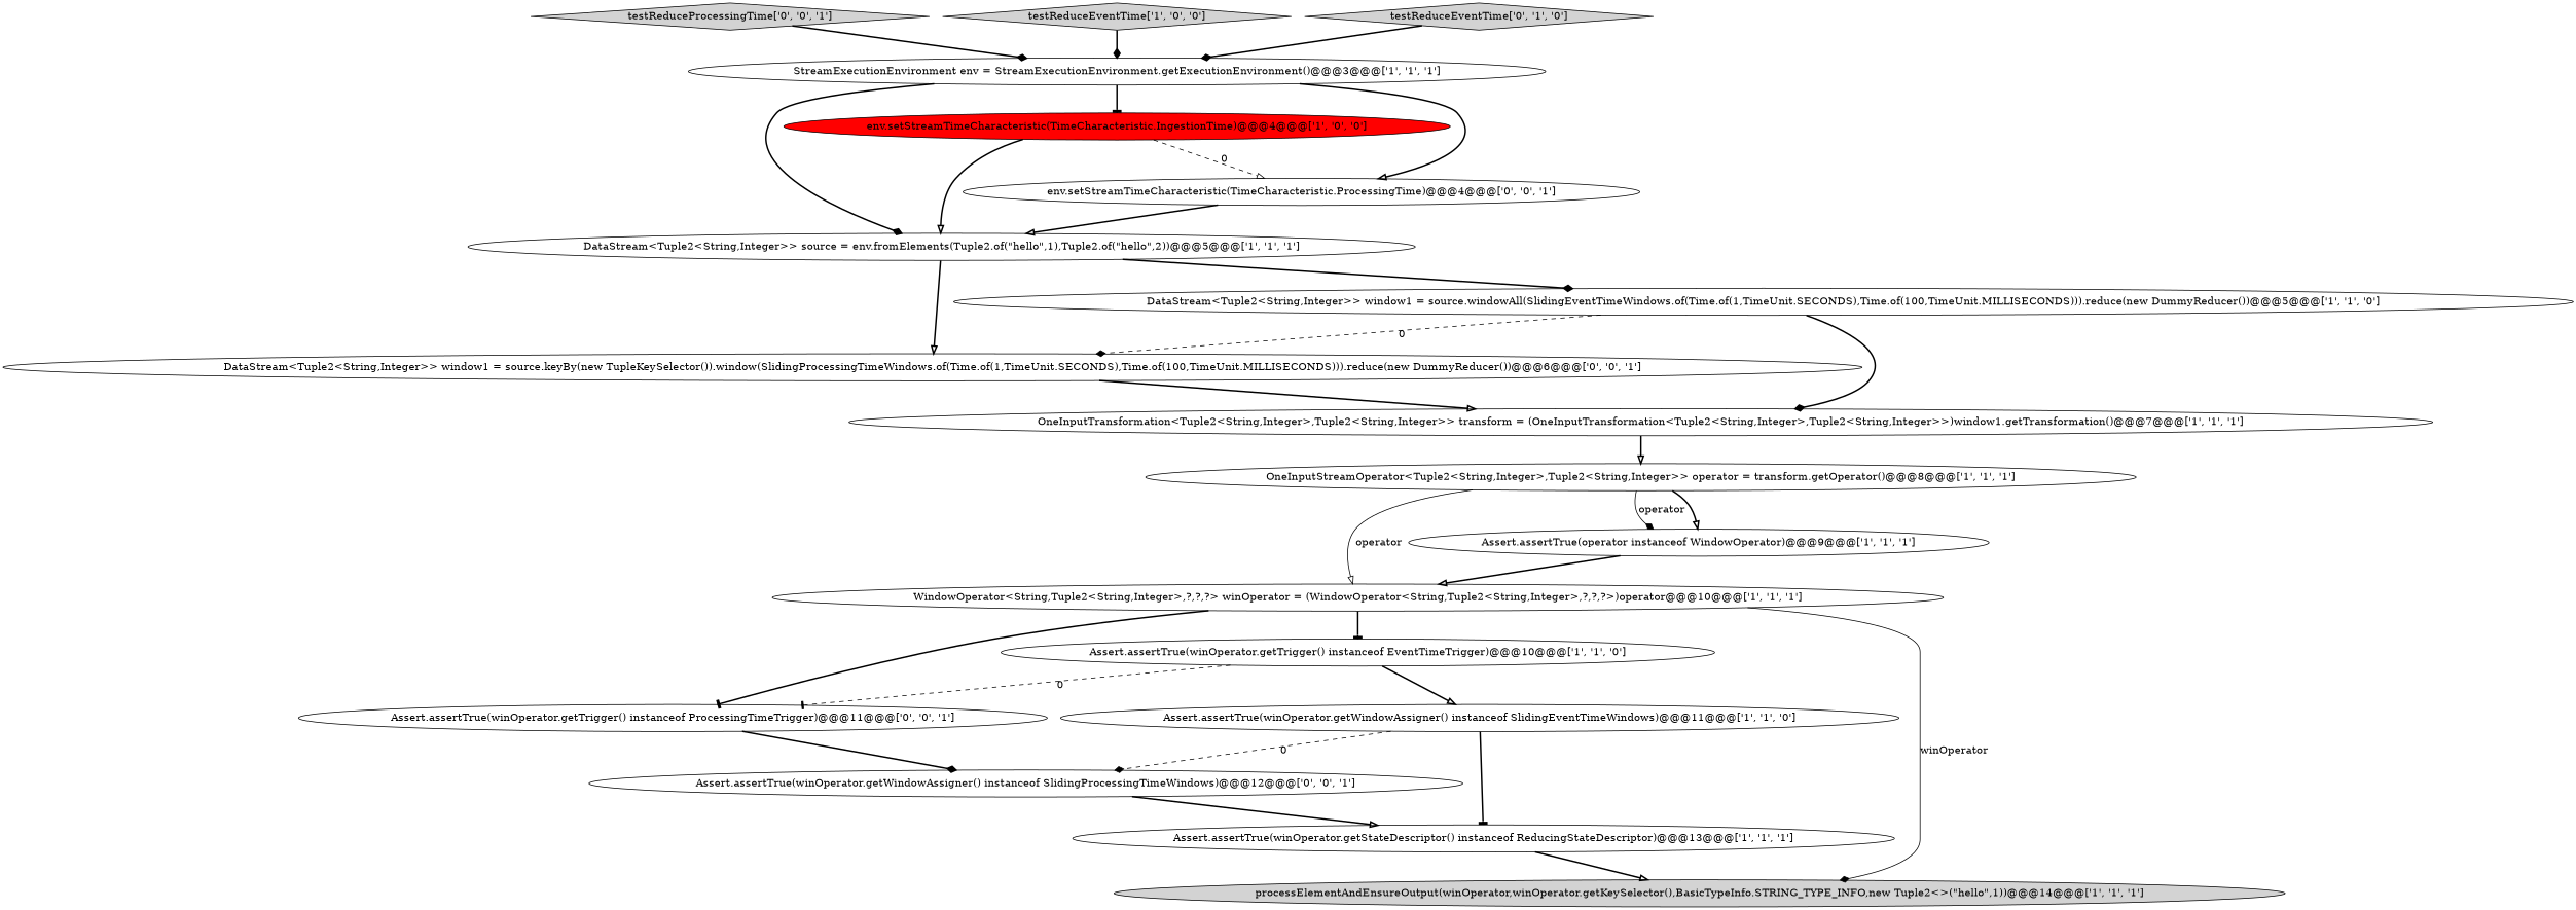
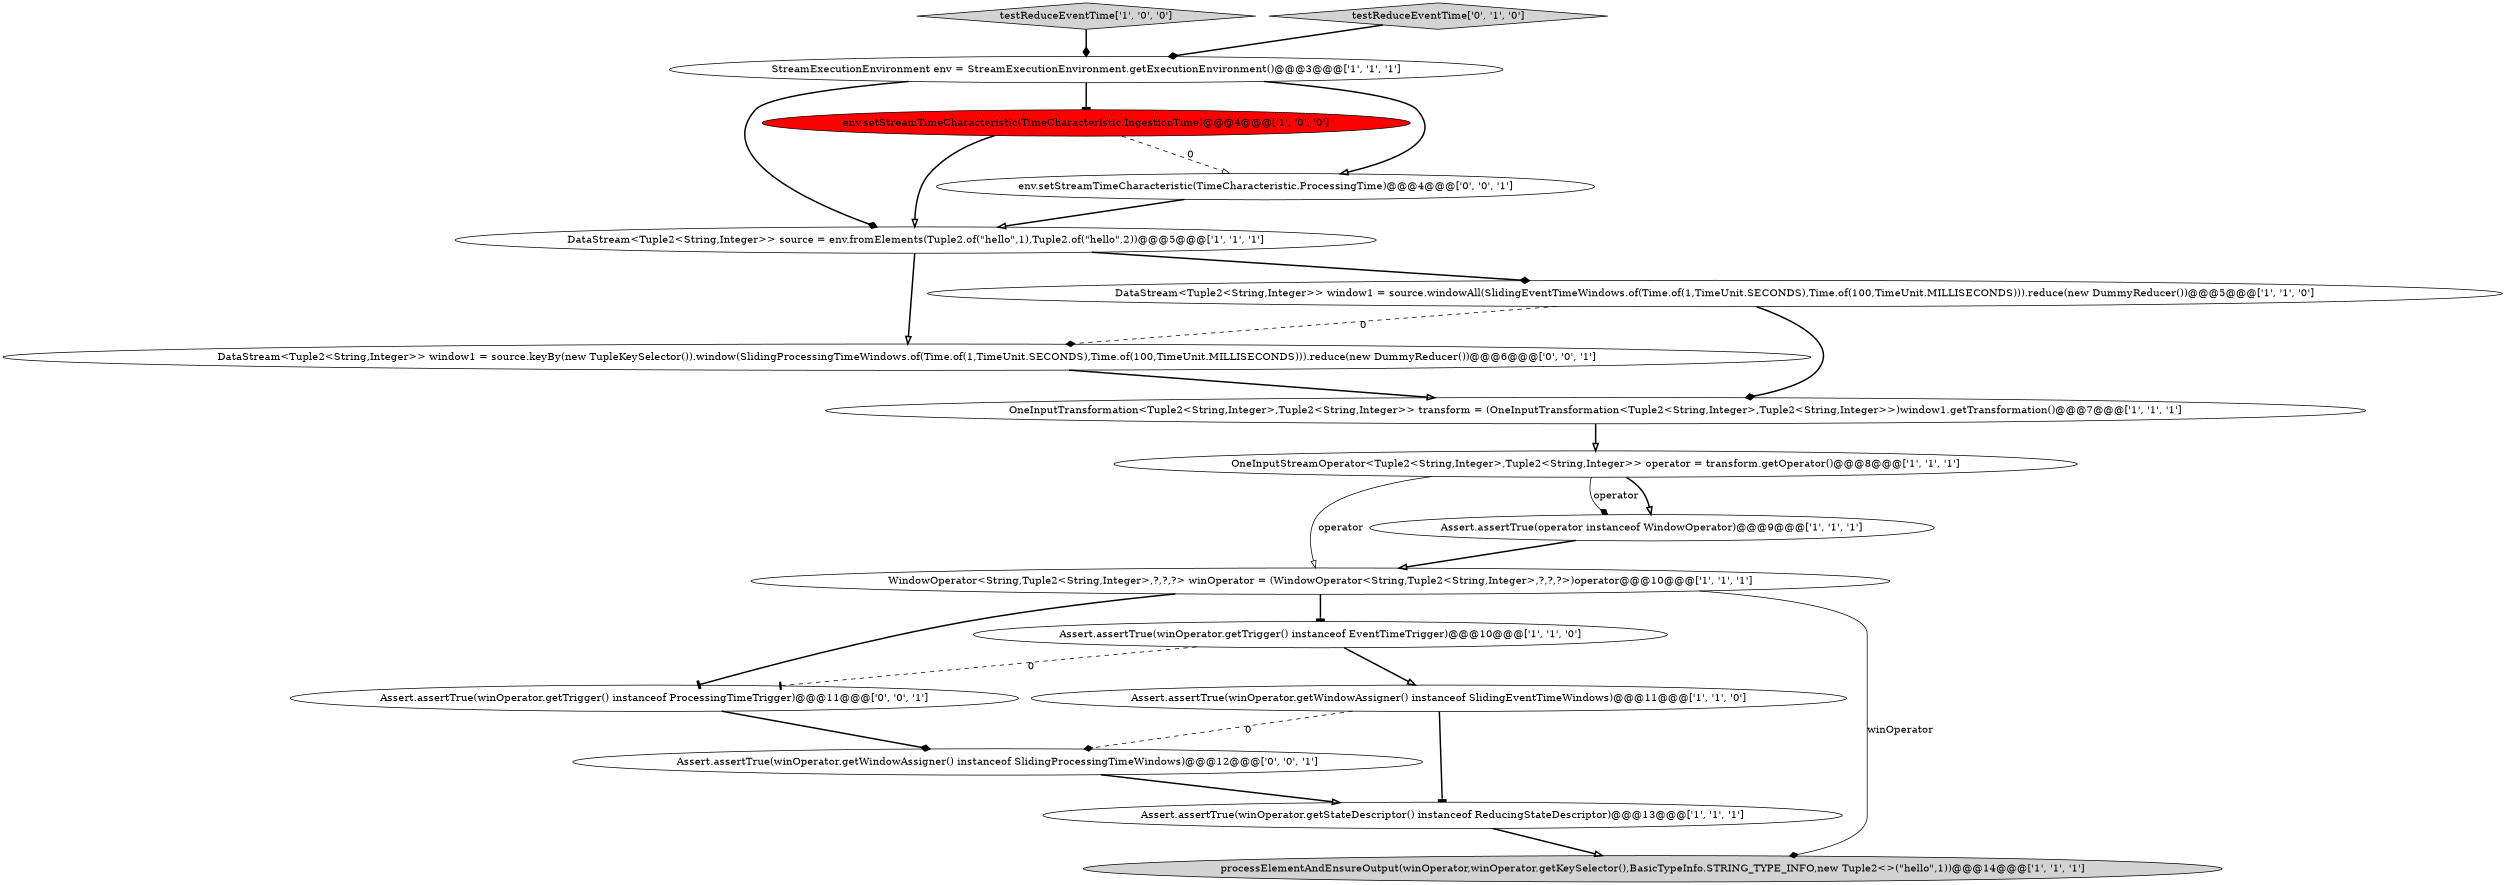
  digraph {
    node [fillcolor=white shape=ellipse style=filled]
    edge [style=bold arrowhead=onormal]
-   n1 [fillcolor=lightgray label="testReduceProcessingTime['0', '0', '1']" shape=diamond]
    n2 [label="StreamExecutionEnvironment env = StreamExecutionEnvironment.getExecutionEnvironment()@@@3@@@['1', '1', '1']"]
    n3 [fillcolor=red label="env.setStreamTimeCharacteristic(TimeCharacteristic.IngestionTime)@@@4@@@['1', '0', '0']"]
    n4 [label="DataStream<Tuple2<String,Integer>> source = env.fromElements(Tuple2.of(\"hello\",1),Tuple2.of(\"hello\",2))@@@5@@@['1', '1', '1']"]
    n5 [label="env.setStreamTimeCharacteristic(TimeCharacteristic.ProcessingTime)@@@4@@@['0', '0', '1']"]
    n6 [label="DataStream<Tuple2<String,Integer>> window1 = source.keyBy(new TupleKeySelector()).window(SlidingProcessingTimeWindows.of(Time.of(1,TimeUnit.SECONDS),Time.of(100,TimeUnit.MILLISECONDS))).reduce(new DummyReducer())@@@6@@@['0', '0', '1']"]
    n7 [label="OneInputTransformation<Tuple2<String,Integer>,Tuple2<String,Integer>> transform = (OneInputTransformation<Tuple2<String,Integer>,Tuple2<String,Integer>>)window1.getTransformation()@@@7@@@['1', '1', '1']"]
    n8 [label="DataStream<Tuple2<String,Integer>> window1 = source.windowAll(SlidingEventTimeWindows.of(Time.of(1,TimeUnit.SECONDS),Time.of(100,TimeUnit.MILLISECONDS))).reduce(new DummyReducer())@@@5@@@['1', '1', '0']"]
    n9 [label="Assert.assertTrue(winOperator.getTrigger() instanceof EventTimeTrigger)@@@10@@@['1', '1', '0']"]
    n10 [label="Assert.assertTrue(winOperator.getTrigger() instanceof ProcessingTimeTrigger)@@@11@@@['0', '0', '1']"]
    n11 [label="Assert.assertTrue(winOperator.getWindowAssigner() instanceof SlidingEventTimeWindows)@@@11@@@['1', '1', '0']"]
    n12 [label="WindowOperator<String,Tuple2<String,Integer>,?,?,?> winOperator = (WindowOperator<String,Tuple2<String,Integer>,?,?,?>)operator@@@10@@@['1', '1', '1']"]
    n13 [fillcolor=lightgray label="processElementAndEnsureOutput(winOperator,winOperator.getKeySelector(),BasicTypeInfo.STRING_TYPE_INFO,new Tuple2<>(\"hello\",1))@@@14@@@['1', '1', '1']"]
    n14 [label="OneInputStreamOperator<Tuple2<String,Integer>,Tuple2<String,Integer>> operator = transform.getOperator()@@@8@@@['1', '1', '1']"]
    n15 [label="Assert.assertTrue(operator instanceof WindowOperator)@@@9@@@['1', '1', '1']"]
    n16 [label="Assert.assertTrue(winOperator.getWindowAssigner() instanceof SlidingProcessingTimeWindows)@@@12@@@['0', '0', '1']"]
    n17 [fillcolor=lightgray label="testReduceEventTime['1', '0', '0']" shape=diamond]
    n18 [label="Assert.assertTrue(winOperator.getStateDescriptor() instanceof ReducingStateDescriptor)@@@13@@@['1', '1', '1']"]
    n19 [fillcolor=lightgray label="testReduceEventTime['0', '1', '0']" shape=diamond]
-   n1 -> n2 [arrowhead=diamond]
    n2 -> n3 [arrowhead=tee]
    n2 -> n4 [arrowhead=diamond]
    n2 -> n5
    n3 -> n4
    n3 -> n5 [label=0 style=dashed]
    n4 -> n6
    n4 -> n8 [arrowhead=diamond]
    n5 -> n4
    n6 -> n7
    n7 -> n14
    n8 -> n6 [label=0 style=dashed arrowhead=diamond]
    n8 -> n7 [arrowhead=diamond]
    n9 -> n10 [label=0 style=dashed arrowhead=tee]
    n9 -> n11
    n10 -> n16 [arrowhead=diamond]
    n11 -> n16 [label=0 style=dashed arrowhead=diamond]
    n11 -> n18 [arrowhead=tee]
    n12 -> n9 [arrowhead=tee]
    n12 -> n10 [arrowhead=tee]
    n12 -> n13 [label=winOperator style=solid arrowhead=diamond]
    n14 -> n12 [label=operator style=solid]
    n14 -> n15
    n14 -> n15 [label=operator style=solid arrowhead=diamond]
    n15 -> n12
    n16 -> n18
    n17 -> n2 [arrowhead=diamond]
    n18 -> n13
    n19 -> n2 [arrowhead=diamond]
  }
